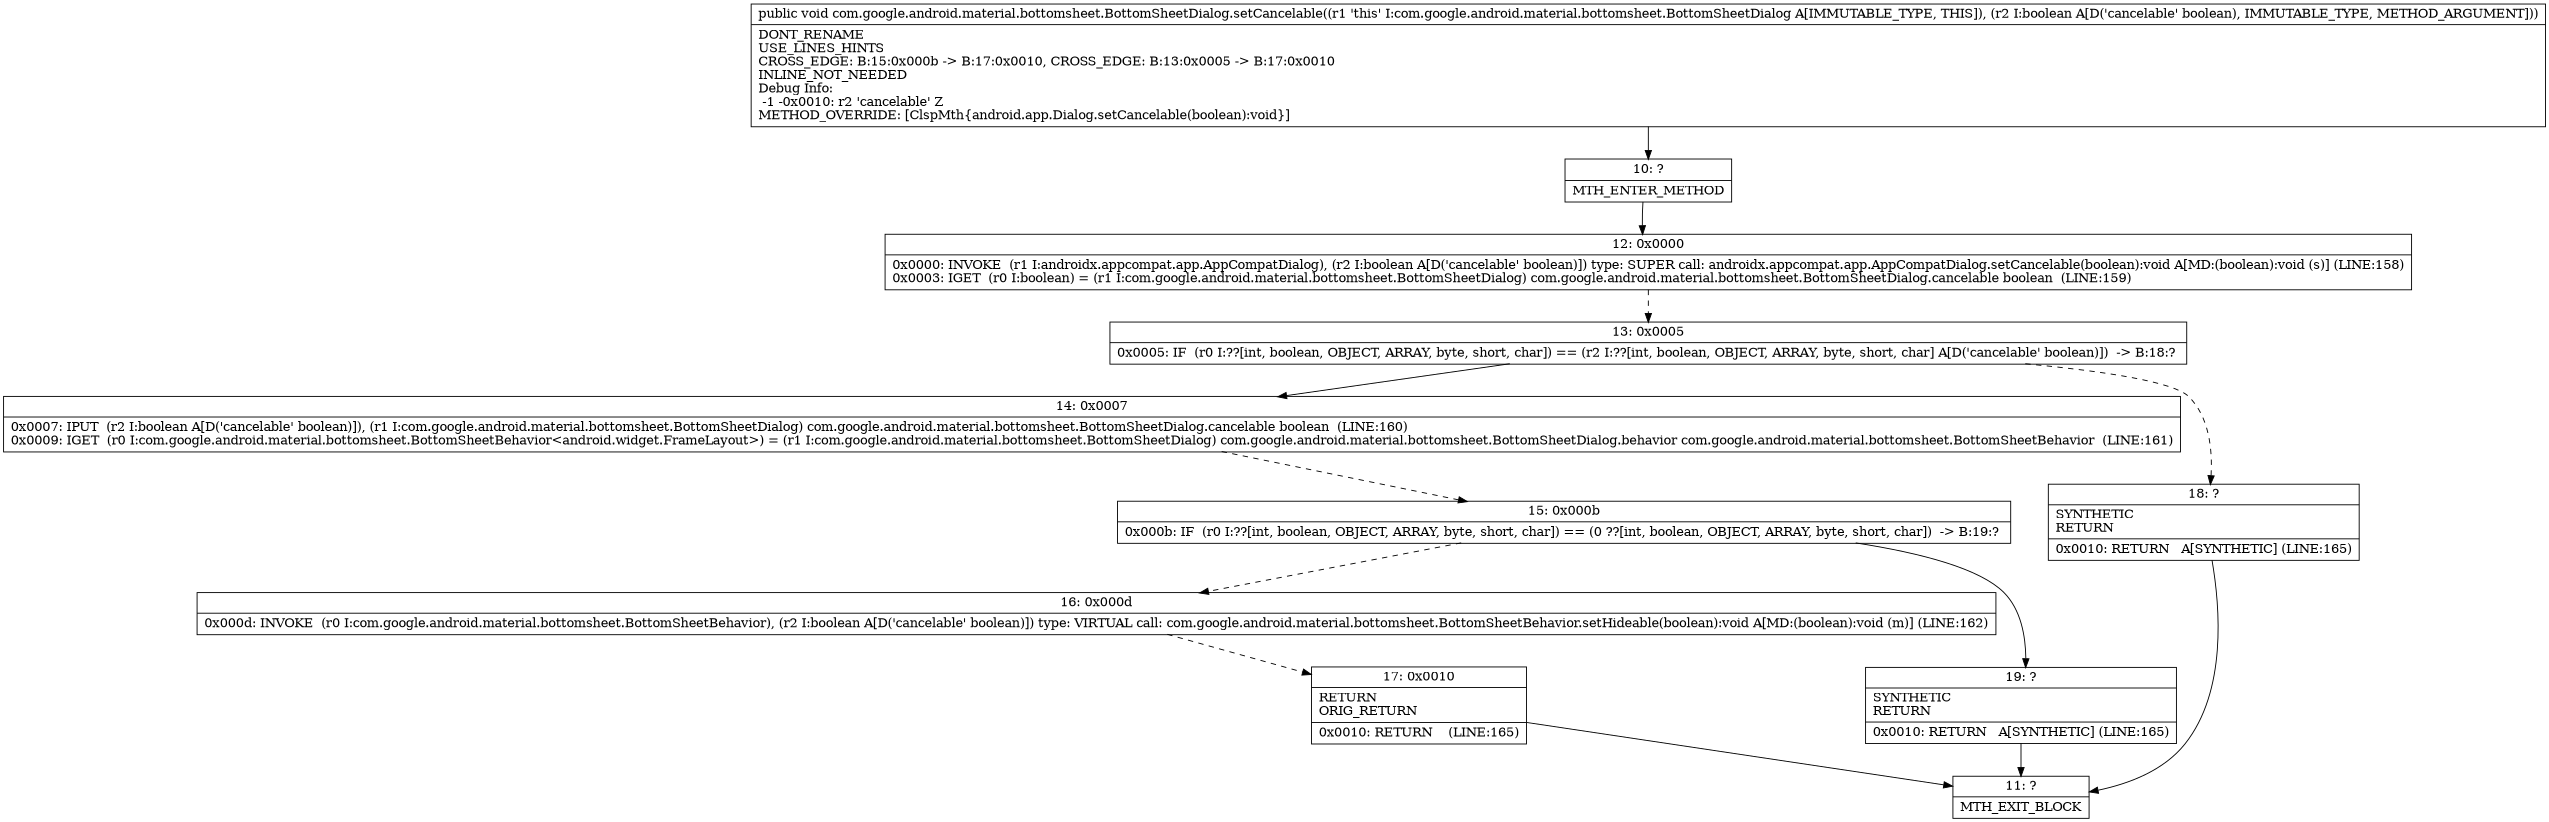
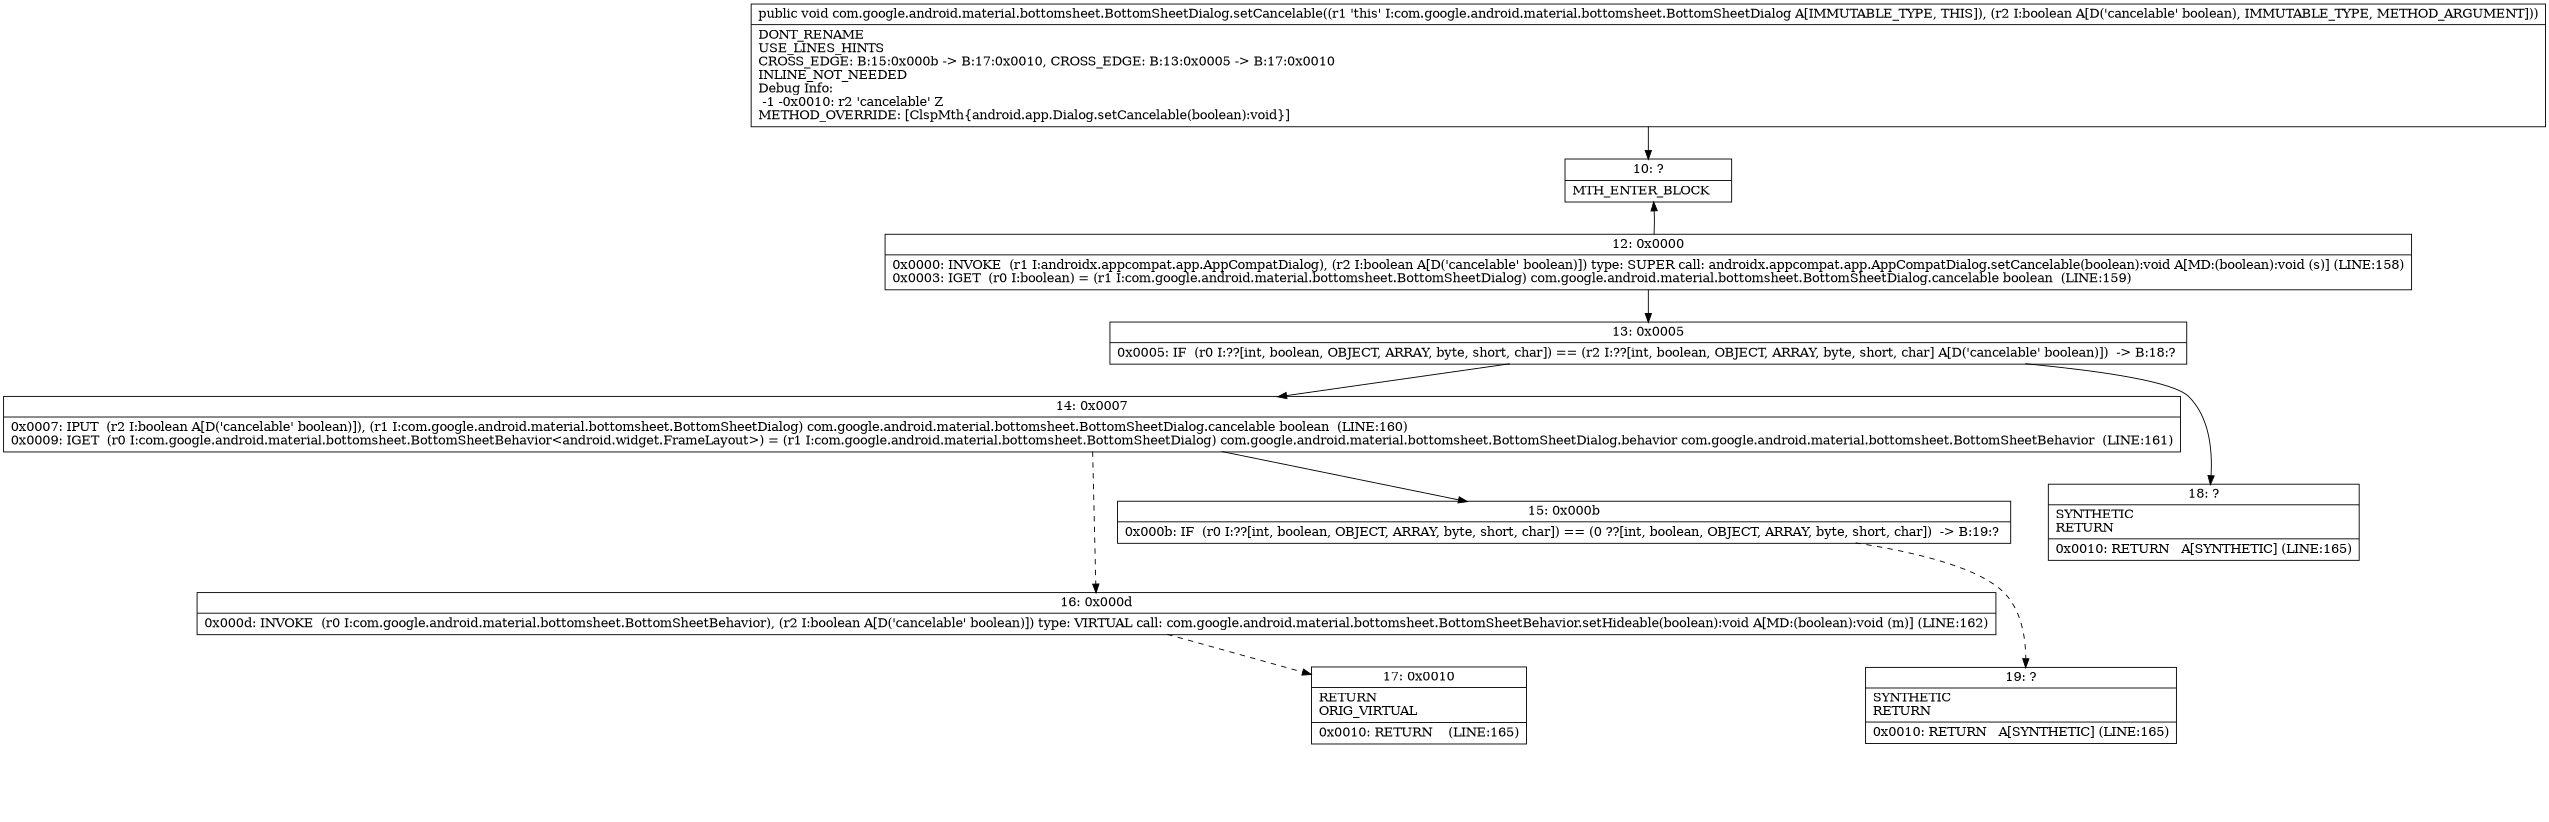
  digraph {
    node [shape=record]
-   n1 [label="{10\:\ ?|MTH_ENTER_METHOD\l}"]
+   n1 [label="{10\:\ ?|MTH_ENTER_BLOCK\l}"]
    n2 [label="{12\:\ 0x0000|0x0000: INVOKE  (r1 I:androidx.appcompat.app.AppCompatDialog), (r2 I:boolean A[D('cancelable' boolean)]) type: SUPER call: androidx.appcompat.app.AppCompatDialog.setCancelable(boolean):void A[MD:(boolean):void (s)] (LINE:158)\l0x0003: IGET  (r0 I:boolean) = (r1 I:com.google.android.material.bottomsheet.BottomSheetDialog) com.google.android.material.bottomsheet.BottomSheetDialog.cancelable boolean  (LINE:159)\l}"]
    n3 [label="{13\:\ 0x0005|0x0005: IF  (r0 I:??[int, boolean, OBJECT, ARRAY, byte, short, char]) == (r2 I:??[int, boolean, OBJECT, ARRAY, byte, short, char] A[D('cancelable' boolean)])  \-\> B:18:? \l}"]
    n4 [label="{14\:\ 0x0007|0x0007: IPUT  (r2 I:boolean A[D('cancelable' boolean)]), (r1 I:com.google.android.material.bottomsheet.BottomSheetDialog) com.google.android.material.bottomsheet.BottomSheetDialog.cancelable boolean  (LINE:160)\l0x0009: IGET  (r0 I:com.google.android.material.bottomsheet.BottomSheetBehavior\<android.widget.FrameLayout\>) = (r1 I:com.google.android.material.bottomsheet.BottomSheetDialog) com.google.android.material.bottomsheet.BottomSheetDialog.behavior com.google.android.material.bottomsheet.BottomSheetBehavior  (LINE:161)\l}"]
    n5 [label="{18\:\ ?|SYNTHETIC\lRETURN\l|0x0010: RETURN   A[SYNTHETIC] (LINE:165)\l}"]
    n6 [label="{15\:\ 0x000b|0x000b: IF  (r0 I:??[int, boolean, OBJECT, ARRAY, byte, short, char]) == (0 ??[int, boolean, OBJECT, ARRAY, byte, short, char])  \-\> B:19:? \l}"]
-   n7 [label="{11\:\ ?|MTH_EXIT_BLOCK\l}"]
    n8 [label="{16\:\ 0x000d|0x000d: INVOKE  (r0 I:com.google.android.material.bottomsheet.BottomSheetBehavior), (r2 I:boolean A[D('cancelable' boolean)]) type: VIRTUAL call: com.google.android.material.bottomsheet.BottomSheetBehavior.setHideable(boolean):void A[MD:(boolean):void (m)] (LINE:162)\l}"]
    n9 [label="{19\:\ ?|SYNTHETIC\lRETURN\l|0x0010: RETURN   A[SYNTHETIC] (LINE:165)\l}"]
-   n10 [label="{17\:\ 0x0010|RETURN\lORIG_RETURN\l|0x0010: RETURN    (LINE:165)\l}"]
+   n10 [label="{17\:\ 0x0010|RETURN\lORIG_VIRTUAL\l|0x0010: RETURN    (LINE:165)\l}"]
    n11 [label="{public void com.google.android.material.bottomsheet.BottomSheetDialog.setCancelable((r1 'this' I:com.google.android.material.bottomsheet.BottomSheetDialog A[IMMUTABLE_TYPE, THIS]), (r2 I:boolean A[D('cancelable' boolean), IMMUTABLE_TYPE, METHOD_ARGUMENT]))  | DONT_RENAME\lUSE_LINES_HINTS\lCROSS_EDGE: B:15:0x000b \-\> B:17:0x0010, CROSS_EDGE: B:13:0x0005 \-\> B:17:0x0010\lINLINE_NOT_NEEDED\lDebug Info:\l  \-1 \-0x0010: r2 'cancelable' Z\lMETHOD_OVERRIDE: [ClspMth\{android.app.Dialog.setCancelable(boolean):void\}]\l}"]
-   n1 -> n2
-   n2 -> n3 [style=dashed]
+   n2 -> n1
+   n2 -> n3
    n3 -> n4 [style=solid]
-   n3 -> n5 [style=dashed]
-   n4 -> n6 [style=dashed]
-   n5 -> n7
-   n6 -> n8 [style=dashed]
-   n6 -> n9
+   n3 -> n5
+   n4 -> n6
+   n4 -> n8 [style=dashed]
+   n6 -> n9 [style=dashed]
    n8 -> n10 [style=dashed]
-   n9 -> n7
-   n10 -> n7
    n11 -> n1
  }
